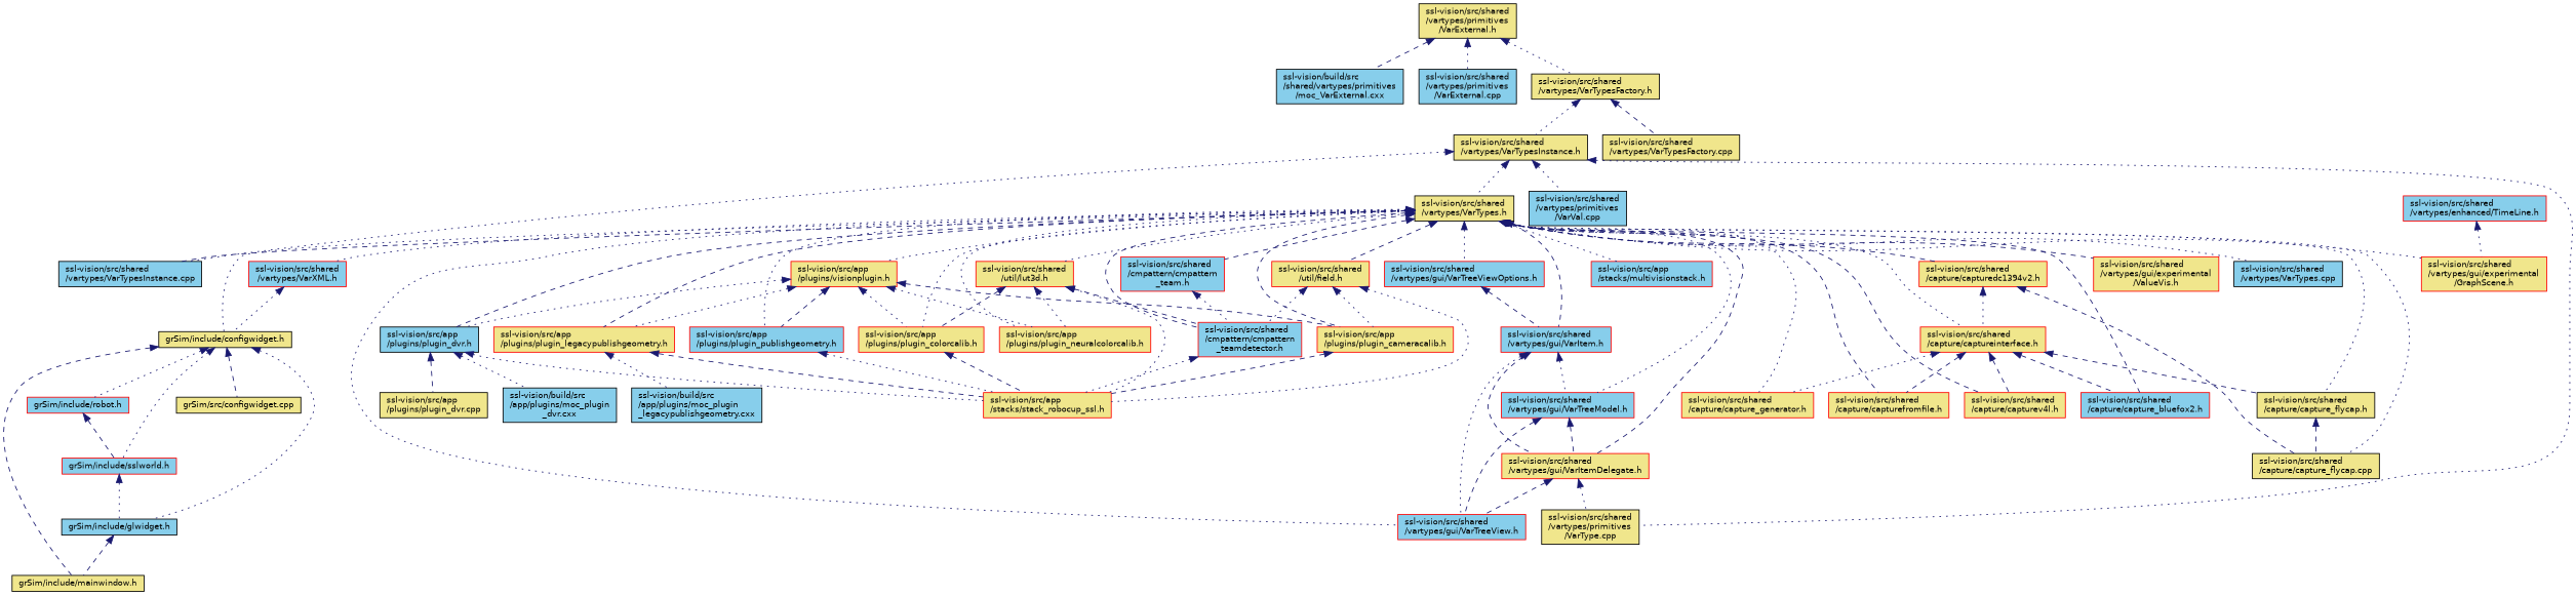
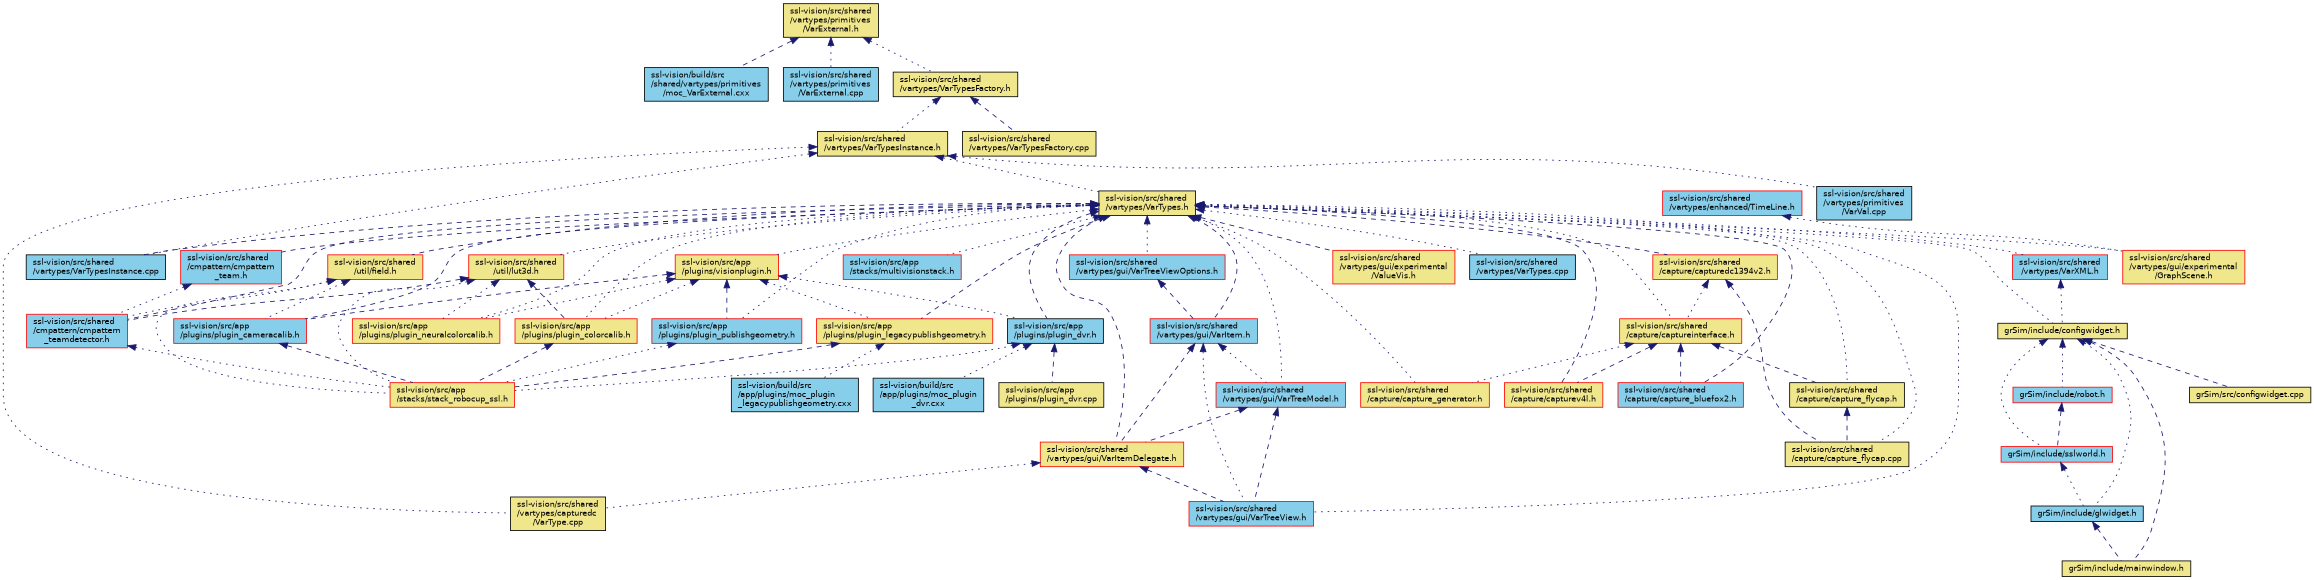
  digraph {
    node [color=red fillcolor=khaki fontname=Helvetica fontsize=10 shape=record style=filled]
    edge [color=midnightblue dir=back fontname=Helvetica fontsize=10 labelfontname=Helvetica labelfontsize=10 style=dotted]
    n1 [color=black fontcolor=black height=0.2 label="ssl-vision/src/shared\l/vartypes/primitives\l/VarExternal.h" width=0.4]
    n2 [color=black fillcolor=skyblue height=0.2 label="ssl-vision/build/src\l/shared/vartypes/primitives\l/moc_VarExternal.cxx" width=0.4]
    n3 [color=black fillcolor=skyblue height=0.2 label="ssl-vision/src/shared\l/vartypes/primitives\l/VarExternal.cpp" width=0.4]
    n4 [color=black height=0.2 label="ssl-vision/src/shared\l/vartypes/VarTypesFactory.h" width=0.4]
    n5 [color=black height=0.2 label="ssl-vision/src/shared\l/vartypes/VarTypesInstance.h" width=0.4]
    n6 [color=black height=0.2 label="ssl-vision/src/shared\l/vartypes/VarTypesFactory.cpp" width=0.4]
-   n7 [color=black height=0.2 label="ssl-vision/src/shared\l/vartypes/primitives\l/VarType.cpp" width=0.4]
+   n7 [color=black height=0.2 label="ssl-vision/src/shared\l/vartypes/capturedc\l/VarType.cpp" width=0.4]
    n8 [color=black fillcolor=skyblue height=0.2 label="ssl-vision/src/shared\l/vartypes/primitives\l/VarVal.cpp" width=0.4]
    n9 [color=black height=0.2 label="ssl-vision/src/shared\l/vartypes/VarTypes.h" width=0.4]
    n10 [color=black fillcolor=skyblue height=0.2 label="ssl-vision/src/shared\l/vartypes/VarTypesInstance.cpp" width=0.4]
    n11 [color=black height=0.2 label="grSim/include/configwidget.h" width=0.4]
    n12 [color=black fillcolor=skyblue height=0.2 label="ssl-vision/src/app\l/plugins/plugin_dvr.h" width=0.4]
    n13 [height=0.2 label="ssl-vision/src/app\l/plugins/plugin_legacypublishgeometry.h" width=0.4]
    n14 [fillcolor=skyblue height=0.2 label="ssl-vision/src/app\l/plugins/plugin_publishgeometry.h" width=0.4]
    n15 [height=0.2 label="ssl-vision/src/app\l/plugins/visionplugin.h" width=0.4]
-   n16 [height=0.2 label="ssl-vision/src/app\l/plugins/plugin_cameracalib.h" width=0.4]
+   n16 [fillcolor=skyblue height=0.2 label="ssl-vision/src/app\l/plugins/plugin_cameracalib.h" width=0.4]
    n17 [height=0.2 label="ssl-vision/src/app\l/plugins/plugin_colorcalib.h" width=0.4]
    n18 [height=0.2 label="ssl-vision/src/app\l/plugins/plugin_neuralcolorcalib.h" width=0.4]
    n19 [fillcolor=skyblue height=0.2 label="ssl-vision/src/app\l/stacks/multivisionstack.h" width=0.4]
    n20 [height=0.2 label="ssl-vision/src/shared\l/capture/captureinterface.h" width=0.4]
    n21 [height=0.2 label="ssl-vision/src/shared\l/capture/capture_generator.h" width=0.4]
    n22 [height=0.2 label="ssl-vision/src/shared\l/capture/capturedc1394v2.h" width=0.4]
    n23 [color=black height=0.2 label="ssl-vision/src/shared\l/capture/capture_flycap.cpp" width=0.4]
-   n24 [height=0.2 label="ssl-vision/src/shared\l/capture/capturefromfile.h" width=0.4]
    n25 [height=0.2 label="ssl-vision/src/shared\l/capture/capturev4l.h" width=0.4]
    n26 [fillcolor=skyblue height=0.2 label="ssl-vision/src/shared\l/capture/capture_bluefox2.h" width=0.4]
    n27 [color=black height=0.2 label="ssl-vision/src/shared\l/capture/capture_flycap.h" width=0.4]
    n28 [fillcolor=skyblue height=0.2 label="ssl-vision/src/shared\l/cmpattern/cmpattern\l_team.h" width=0.4]
    n29 [fillcolor=skyblue height=0.2 label="ssl-vision/src/shared\l/cmpattern/cmpattern\l_teamdetector.h" width=0.4]
    n30 [height=0.2 label="ssl-vision/src/shared\l/util/field.h" width=0.4]
    n31 [height=0.2 label="ssl-vision/src/shared\l/util/lut3d.h" width=0.4]
    n32 [fillcolor=skyblue height=0.2 label="ssl-vision/src/shared\l/vartypes/gui/VarItem.h" width=0.4]
    n33 [height=0.2 label="ssl-vision/src/shared\l/vartypes/gui/VarItemDelegate.h" width=0.4]
    n34 [fillcolor=skyblue height=0.2 label="ssl-vision/src/shared\l/vartypes/gui/VarTreeView.h" width=0.4]
    n35 [fillcolor=skyblue height=0.2 label="ssl-vision/src/shared\l/vartypes/gui/VarTreeModel.h" width=0.4]
    n36 [fillcolor=skyblue height=0.2 label="ssl-vision/src/shared\l/vartypes/gui/VarTreeViewOptions.h" width=0.4]
    n37 [height=0.2 label="ssl-vision/src/shared\l/vartypes/gui/experimental\l/GraphScene.h" width=0.4]
    n38 [height=0.2 label="ssl-vision/src/shared\l/vartypes/gui/experimental\l/ValueVis.h" width=0.4]
    n39 [color=black fillcolor=skyblue height=0.2 label="ssl-vision/src/shared\l/vartypes/VarTypes.cpp" width=0.4]
    n40 [fillcolor=skyblue height=0.2 label="ssl-vision/src/shared\l/vartypes/VarXML.h" width=0.4]
    n41 [fillcolor=skyblue height=0.2 label="grSim/include/robot.h" width=0.4]
    n42 [fillcolor=skyblue height=0.2 label="grSim/include/sslworld.h" width=0.4]
    n43 [color=black fillcolor=skyblue height=0.2 label="grSim/include/glwidget.h" width=0.4]
    n44 [color=black height=0.2 label="grSim/include/mainwindow.h" width=0.4]
    n45 [color=black height=0.2 label="grSim/src/configwidget.cpp" width=0.4]
    n46 [color=black fillcolor=skyblue height=0.2 label="ssl-vision/build/src\l/app/plugins/moc_plugin\l_dvr.cxx" width=0.4]
    n47 [height=0.2 label="ssl-vision/src/app\l/stacks/stack_robocup_ssl.h" width=0.4]
    n48 [color=black height=0.2 label="ssl-vision/src/app\l/plugins/plugin_dvr.cpp" width=0.4]
    n49 [color=black fillcolor=skyblue height=0.2 label="ssl-vision/build/src\l/app/plugins/moc_plugin\l_legacypublishgeometry.cxx" width=0.4]
    n50 [fillcolor=skyblue height=0.2 label="ssl-vision/src/shared\l/vartypes/enhanced/TimeLine.h" width=0.4]
    n1 -> n2 [style=dashed]
    n1 -> n3
    n1 -> n4
    n4 -> n5
    n4 -> n6 [style=dashed]
    n5 -> n7
    n5 -> n8
    n5 -> n9
    n5 -> n10
    n9 -> n10 [style=dashed]
    n9 -> n11
    n9 -> n12 [style=dashed]
    n9 -> n13 [style=dashed]
    n9 -> n14
    n9 -> n15
    n9 -> n16 [style=dashed]
    n9 -> n17
    n9 -> n18
    n9 -> n19
    n9 -> n20
    n9 -> n21
    n9 -> n22 [style=dashed]
    n9 -> n23
-   n9 -> n24 [style=dashed]
    n9 -> n25 [style=dashed]
    n9 -> n26 [style=dashed]
    n9 -> n27
    n9 -> n28 [style=dashed]
    n9 -> n29 [style=dashed]
    n9 -> n30 [style=dashed]
    n9 -> n31
    n9 -> n32 [style=dashed]
    n9 -> n33 [style=dashed]
    n9 -> n34
    n9 -> n35
    n9 -> n36
    n9 -> n37
    n9 -> n38 [style=dashed]
    n9 -> n39
    n9 -> n40
    n11 -> n41
    n11 -> n42
    n11 -> n43
    n11 -> n44 [style=dashed]
    n11 -> n45 [style=dashed]
    n12 -> n46
    n12 -> n47
    n12 -> n48 [style=dashed]
    n13 -> n47 [style=dashed]
    n13 -> n49
    n14 -> n47
    n15 -> n12
    n15 -> n13
    n15 -> n14 [style=dashed]
    n15 -> n16 [style=dashed]
    n15 -> n17
    n15 -> n18
    n16 -> n47 [style=dashed]
    n17 -> n47 [style=dashed]
    n20 -> n21
-   n20 -> n24 [style=dashed]
    n20 -> n25 [style=dashed]
    n20 -> n26 [style=dashed]
    n20 -> n27 [style=dashed]
    n22 -> n20
    n22 -> n23 [style=dashed]
    n27 -> n23 [style=dashed]
    n28 -> n29
    n29 -> n47
    n30 -> n16
    n30 -> n29
    n30 -> n47
    n31 -> n17 [style=dashed]
    n31 -> n18
    n31 -> n29 [style=dashed]
    n31 -> n47
    n32 -> n33 [style=dashed]
    n32 -> n34
    n32 -> n35
    n33 -> n7
    n33 -> n34 [style=dashed]
    n35 -> n33 [style=dashed]
    n35 -> n34 [style=dashed]
    n36 -> n32 [style=dashed]
    n40 -> n11
    n41 -> n42 [style=dashed]
    n42 -> n43
    n43 -> n44 [style=dashed]
    n50 -> n37
  }
